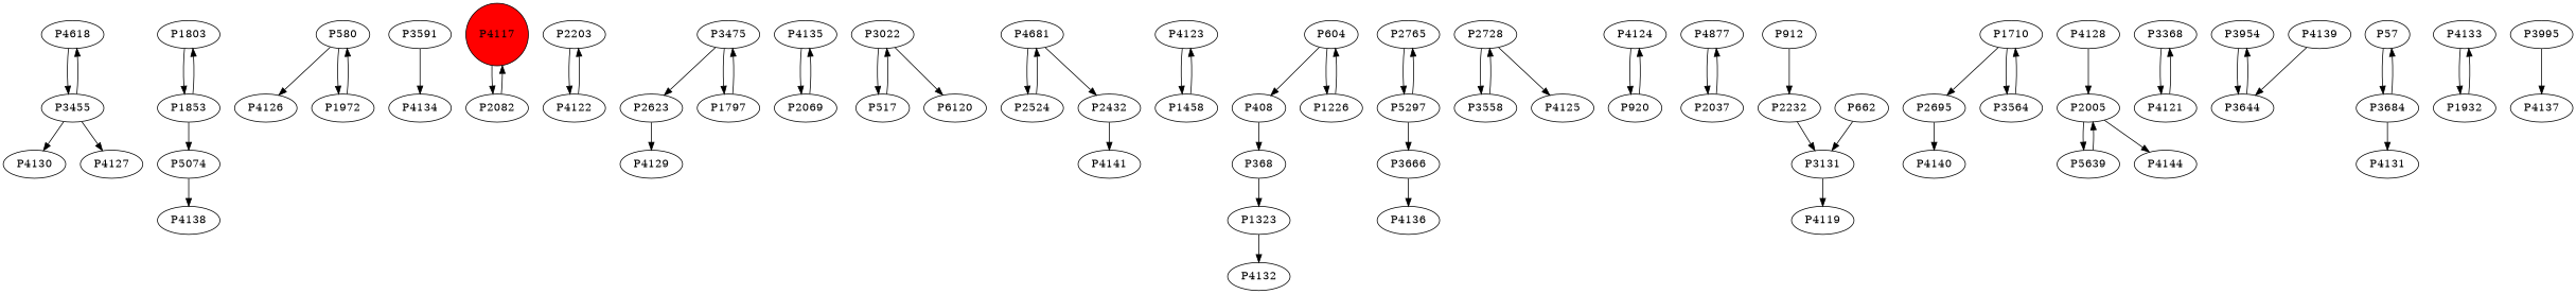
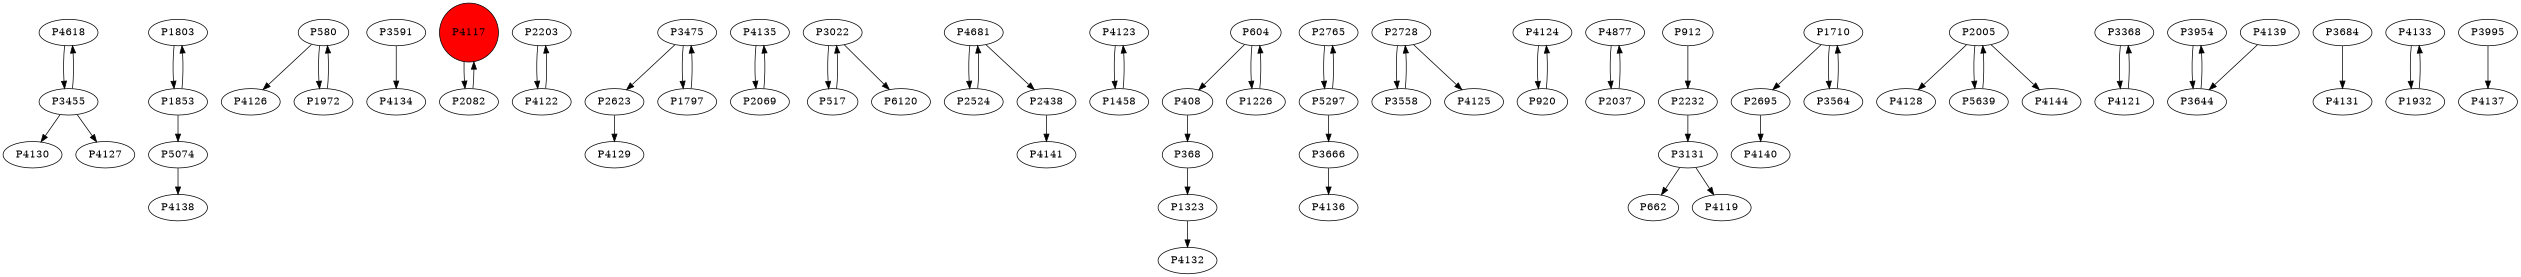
  digraph {
    P4618
    P3455
    P4130
    P4127
    P1803
    P1853
    P5074
    P4138
    P580
    P4126
    P1972
    P3591
    P4134
    P4117 [fillcolor=red shape=circle style=filled]
    P2082
    P2203
    P4122
    P2623
    P4129
    P4135
    P2069
    P3022
    P517
    n24 [label=P6120]
    P4681
    P2524
-   P2432
+   P2432 [label=P2438]
    P4141
    P4123
    P1458
    P1323
    P4132
    P2765
    P5297
    P3666
    P4136
    P2728
    P3558
    P4125
    P4124
    P920
    P4877
    P2037
    P912
    P2232
    P1710
    P2695
    P3564
    P4140
    P2005
    P4128
    P5639
    P4144
    P3368
    P4121
    P408
    P368
    P3131
    P662
    P4119
    P3954
    P3644
    P4139
    P604
    P1226
-   P57
    P3684
    P4131
    P4133
    P1932
    P3475
    P1797
    P3995
    P4137
    P4618 -> P3455
    P3455 -> P4618
    P3455 -> P4130
    P3455 -> P4127
    P1803 -> P1853
    P1853 -> P1803
    P1853 -> P5074
    P5074 -> P4138
    P580 -> P4126
    P580 -> P1972
    P1972 -> P580
    P3591 -> P4134
    P4117 -> P2082
    P2082 -> P4117
    P2203 -> P4122
    P4122 -> P2203
    P2623 -> P4129
    P4135 -> P2069
    P2069 -> P4135
    P3022 -> P517
    P3022 -> n24
    P517 -> P3022
    P4681 -> P2524
    P4681 -> P2432
    P2524 -> P4681
    P2432 -> P4141
    P4123 -> P1458
    P1458 -> P4123
    P1323 -> P4132
    P2765 -> P5297
    P5297 -> P2765
    P5297 -> P3666
    P3666 -> P4136
    P2728 -> P3558
    P2728 -> P4125
    P3558 -> P2728
    P4124 -> P920
    P920 -> P4124
    P4877 -> P2037
    P2037 -> P4877
    P912 -> P2232
    P2232 -> P3131
    P1710 -> P2695
    P1710 -> P3564
    P2695 -> P4140
    P3564 -> P1710
-   P4128 -> P2005
+   P2005 -> P4128
    P2005 -> P5639
    P2005 -> P4144
    P5639 -> P2005
    P3368 -> P4121
    P4121 -> P3368
    P408 -> P368
    P368 -> P1323
-   P662 -> P3131
+   P3131 -> P662
    P3131 -> P4119
    P3954 -> P3644
    P3644 -> P3954
    P4139 -> P3644
    P604 -> P408
    P604 -> P1226
    P1226 -> P604
-   P57 -> P3684
-   P3684 -> P57
    P3684 -> P4131
    P4133 -> P1932
    P1932 -> P4133
    P3475 -> P2623
    P3475 -> P1797
    P1797 -> P3475
    P3995 -> P4137
  }
